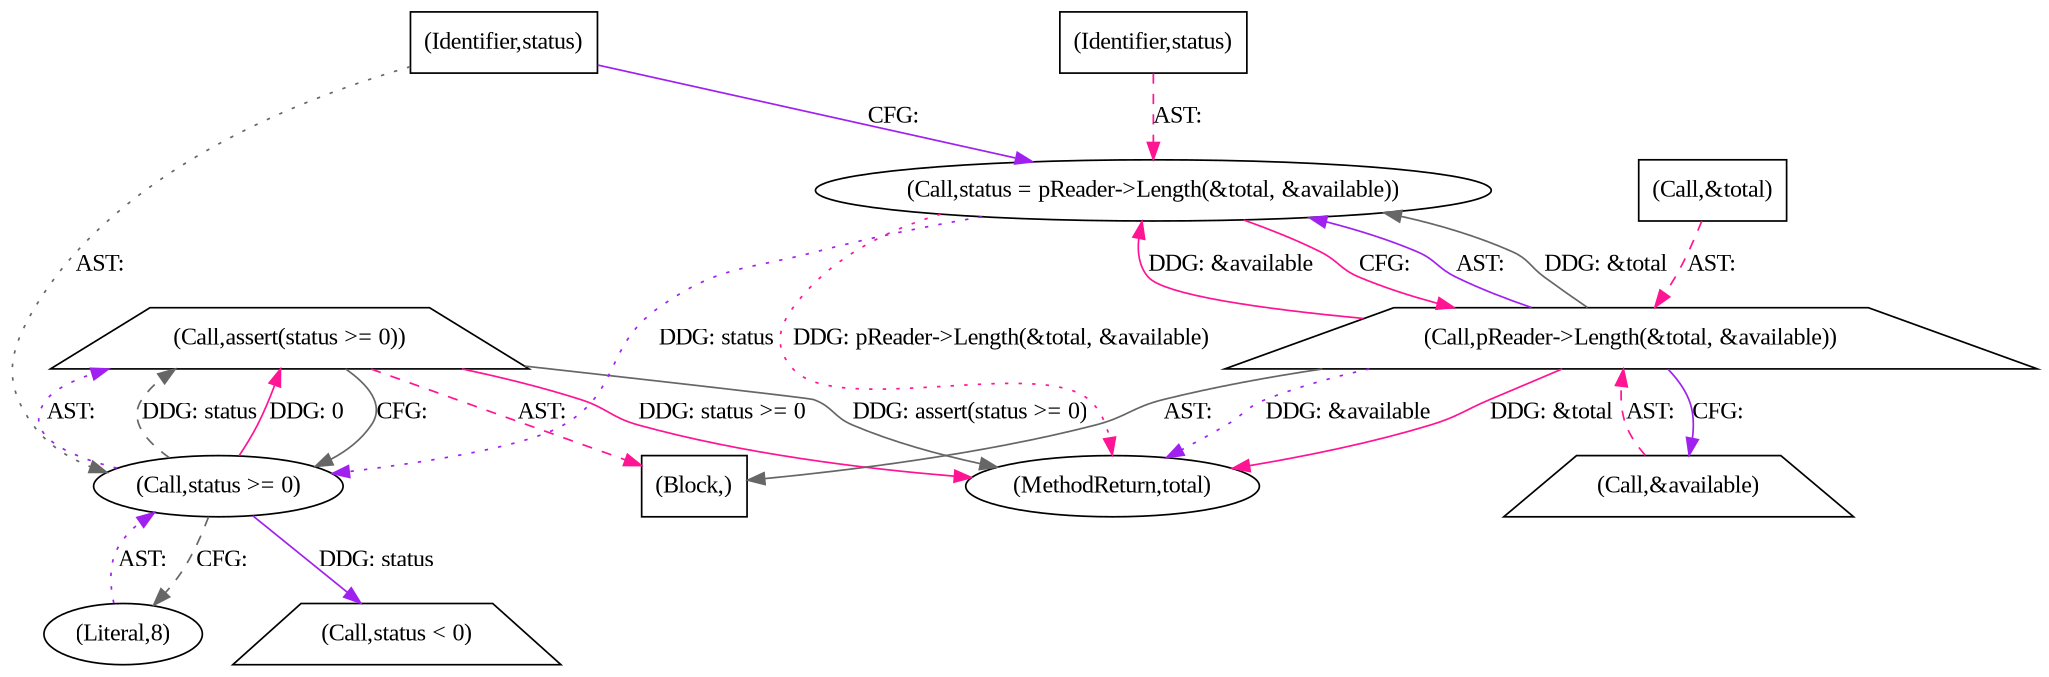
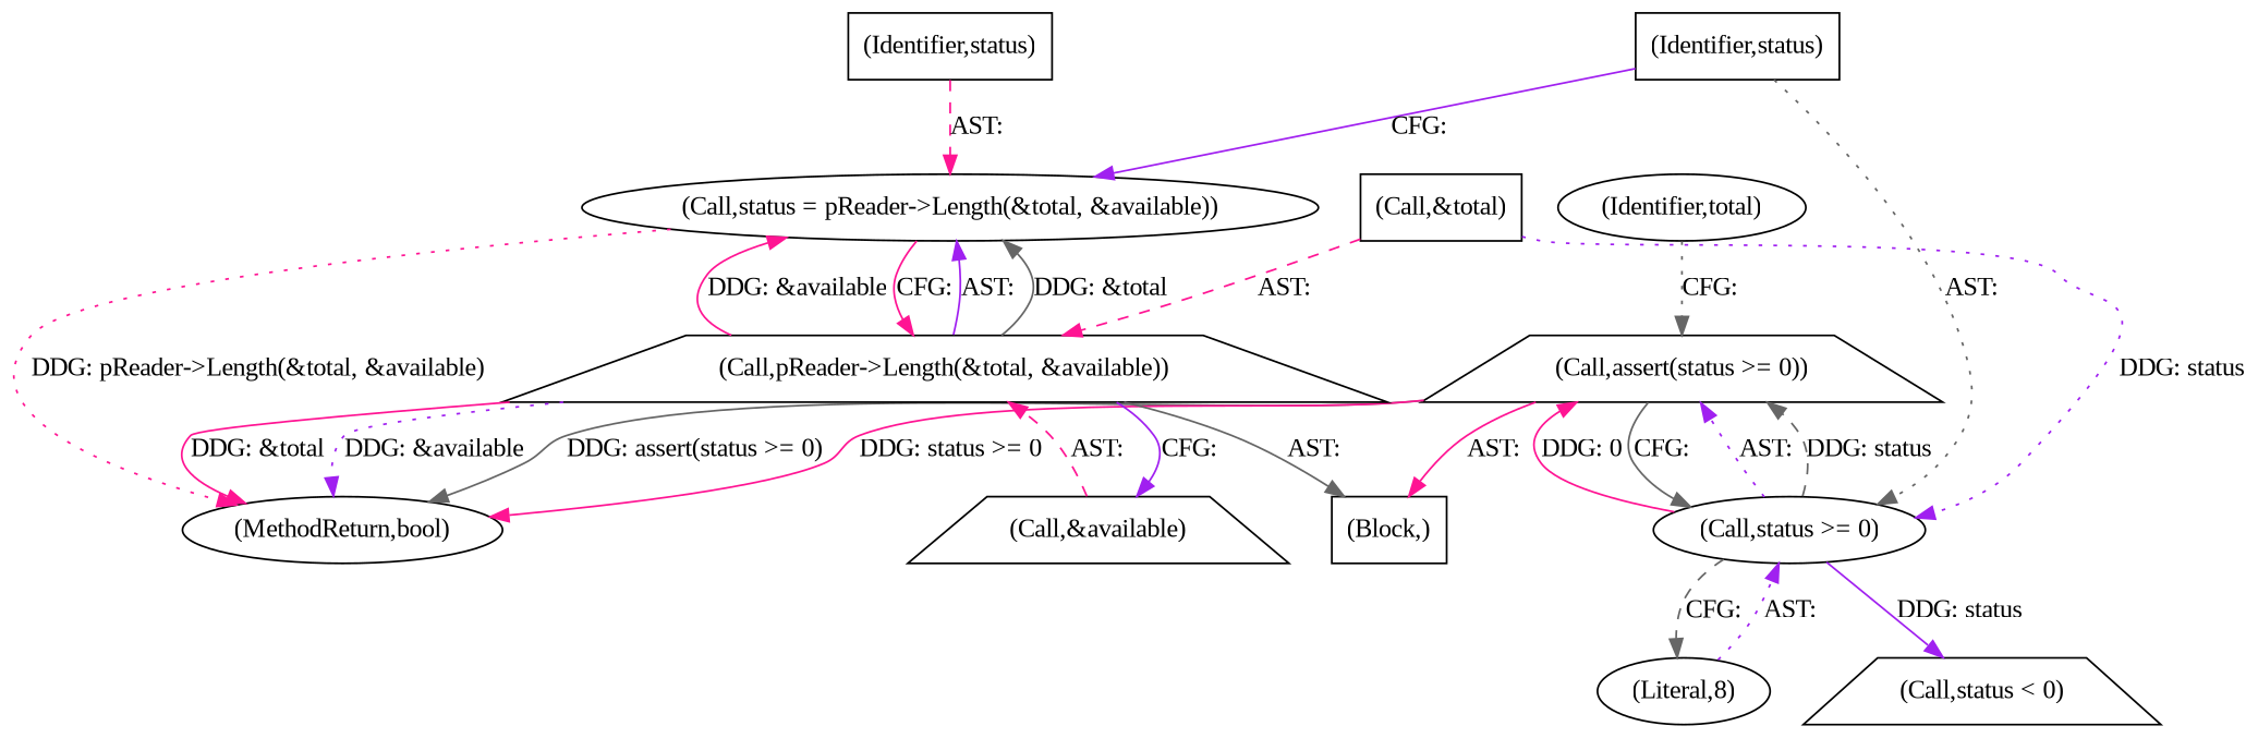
  digraph {
    fontname="Liberation Serif"
    node [fontname="Liberation Serif" shape=ellipse]
    edge [color=deeppink fontname="Liberation Serif" style=solid]
    n1 [label="(Call,assert(status >= 0))" shape=trapezium]
    n2 [label="(Call,status >= 0)"]
    n3 [label="(Block,)" shape=box]
-   n4 [label="(MethodReturn,total)"]
+   n4 [label="(MethodReturn,bool)"]
    n5 [label="(Literal,8)"]
    n6 [label="(Call,status < 0)" shape=trapezium]
    n7 [label="(Call,status = pReader->Length(&total, &available))"]
    n8 [label="(Call,pReader->Length(&total, &available))" shape=trapezium]
    n9 [label="(Call,&available)" shape=trapezium]
+   n10 [label="(Identifier,total)"]
    n11 [label="(Identifier,status)" shape=box]
    n12 [label="(Call,&total)" shape=box]
    n13 [label="(Identifier,status)" shape=box]
    n1 -> n2 [color=gray40 label="CFG: "]
-   n1 -> n3 [label="AST: " style=dashed]
+   n1 -> n3 [label="AST: "]
    n1 -> n4 [color=gray40 label="DDG: assert(status >= 0)"]
    n1 -> n4 [label="DDG: status >= 0"]
    n2 -> n1 [color=purple label="AST: " style=dotted]
    n2 -> n1 [color=gray40 label="DDG: status" style=dashed]
    n2 -> n1 [label="DDG: 0"]
    n2 -> n5 [color=gray40 label="CFG: " style=dashed]
    n2 -> n6 [color=purple label="DDG: status"]
    n5 -> n2 [color=purple label="AST: " style=dotted]
-   n7 -> n2 [color=purple label="DDG: status" style=dotted]
+   n12 -> n2 [color=purple label="DDG: status" style=dotted]
    n7 -> n4 [label="DDG: pReader->Length(&total, &available)" style=dotted]
    n7 -> n8 [label="CFG: "]
    n8 -> n3 [color=gray40 label="AST: "]
    n8 -> n4 [color=purple label="DDG: &available" style=dotted]
    n8 -> n4 [label="DDG: &total"]
    n8 -> n7 [color=purple label="AST: "]
    n8 -> n7 [color=gray40 label="DDG: &total"]
    n8 -> n7 [label="DDG: &available"]
    n8 -> n9 [color=purple label="CFG: "]
    n9 -> n8 [label="AST: " style=dashed]
+   n10 -> n1 [color=gray40 label="CFG: " style=dotted]
    n11 -> n2 [color=gray40 label="AST: " style=dotted]
    n11 -> n7 [color=purple label="CFG: "]
    n12 -> n8 [label="AST: " style=dashed]
    n13 -> n7 [label="AST: " style=dashed]
  }
